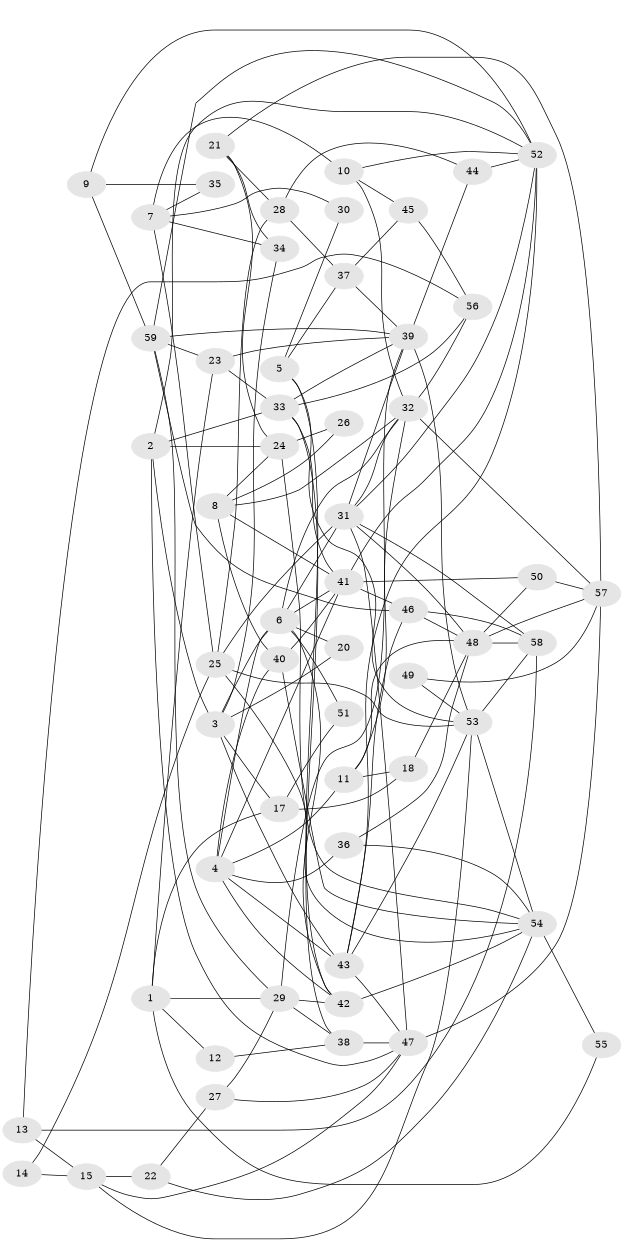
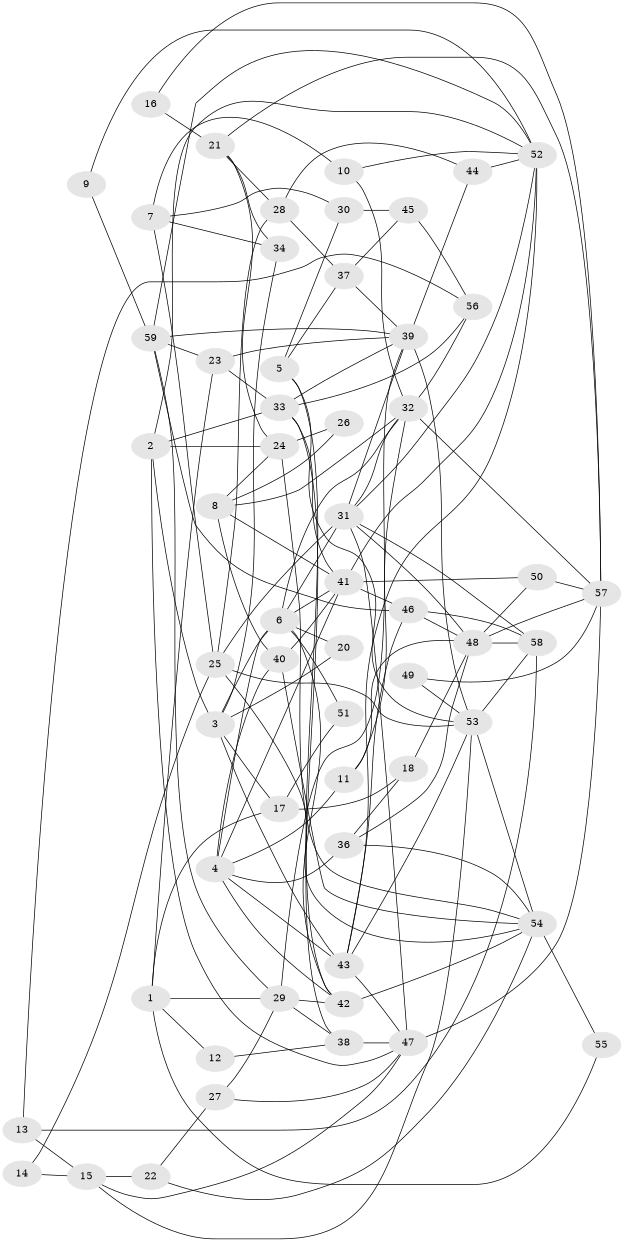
  graph {
    rankdir=LR
    node [color=gray90 style=filled]
    edge [weight=1.0]
    1
    12
    17
    23
    29
    55
    38
    51
    18
    33
    39
    42
    2
    3
    24
    47
    52
    6
    20
    34
    43
    26
    54
    57
    41
    31
    32
    53
    46
    4
    11
    36
    40
    48
    50
    5
    30
    37
    45
    58
    56
    7
    10
    25
-   35
    28
    8
    9
    n49 [label=59]
    13
    15
    22
    14
    27
+   16
    21
    44
    49
    1 -- 12
    1 -- 17
    1 -- 23
    1 -- 29
    1 -- 55
    12 -- 38
    17 -- 51
    17 -- 18
    23 -- 33
    23 -- 39
    29 -- 38
    29 -- 39
    29 -- 42
    38 -- 47
    18 -- 48 [weight=2.0]
    33 -- 38
    33 -- 39
    33 -- 41
    33 -- 56
    39 -- 53
    39 -- 44
    42 -- 54
    2 -- 33
    2 -- 3
    2 -- 24
    2 -- 47
    2 -- 52
    3 -- 17
    3 -- 6
    3 -- 20
    3 -- 34
    3 -- 43
    24 -- 26
    24 -- 54
    47 -- 57
    6 -- 51
    6 -- 42
    6 -- 20
    6 -- 41
    6 -- 31
    6 -- 32
    43 -- 47
    43 -- 52
    43 -- 53
    43 -- 46
    54 -- 55
    41 -- 52
    41 -- 46
    41 -- 50
    31 -- 39
    31 -- 47
    31 -- 52
    31 -- 32
    31 -- 48
    31 -- 58
    32 -- 57
    32 -- 56
    53 -- 54
    53 -- 58
    46 -- 48
    46 -- 58
    4 -- 42
    4 -- 6
    4 -- 43
    4 -- 41
    4 -- 11
    4 -- 36
    4 -- 40
-   11 -- 18
+   36 -- 18
    11 -- 32 [weight=2.0]
    11 -- 48
    36 -- 54
    36 -- 48
    40 -- 54
    40 -- 41
    48 -- 57 [weight=2.0]
    48 -- 50
    48 -- 58
    50 -- 57
    5 -- 42
    5 -- 53
    5 -- 30
    5 -- 37
    37 -- 39
    37 -- 45
    45 -- 56
    7 -- 34
    7 -- 30
    7 -- 10
    7 -- 25
-   7 -- 35
    10 -- 52
    10 -- 32
-   10 -- 45
+   30 -- 45
    25 -- 54
    25 -- 31
    25 -- 53
    25 -- 28
    28 -- 37
    28 -- 44
    8 -- 24
    8 -- 26
    8 -- 41 [weight=2.0]
    8 -- 32 [weight=2.0]
    8 -- 40
    9 -- 52
-   9 -- 35
    9 -- n49
    n49 -- 23
    n49 -- 29
    n49 -- 39
    n49 -- 52
    n49 -- 46
    13 -- 58
    13 -- 56
    13 -- 15
    15 -- 47
    15 -- 53
    15 -- 22
    22 -- 54
    22 -- 27
    14 -- 25
    14 -- 15
    27 -- 29
    27 -- 47
+   16 -- 57
+   16 -- 21
    21 -- 24
    21 -- 34
    21 -- 57
    21 -- 28
    44 -- 52
    49 -- 57
    49 -- 53
  }
